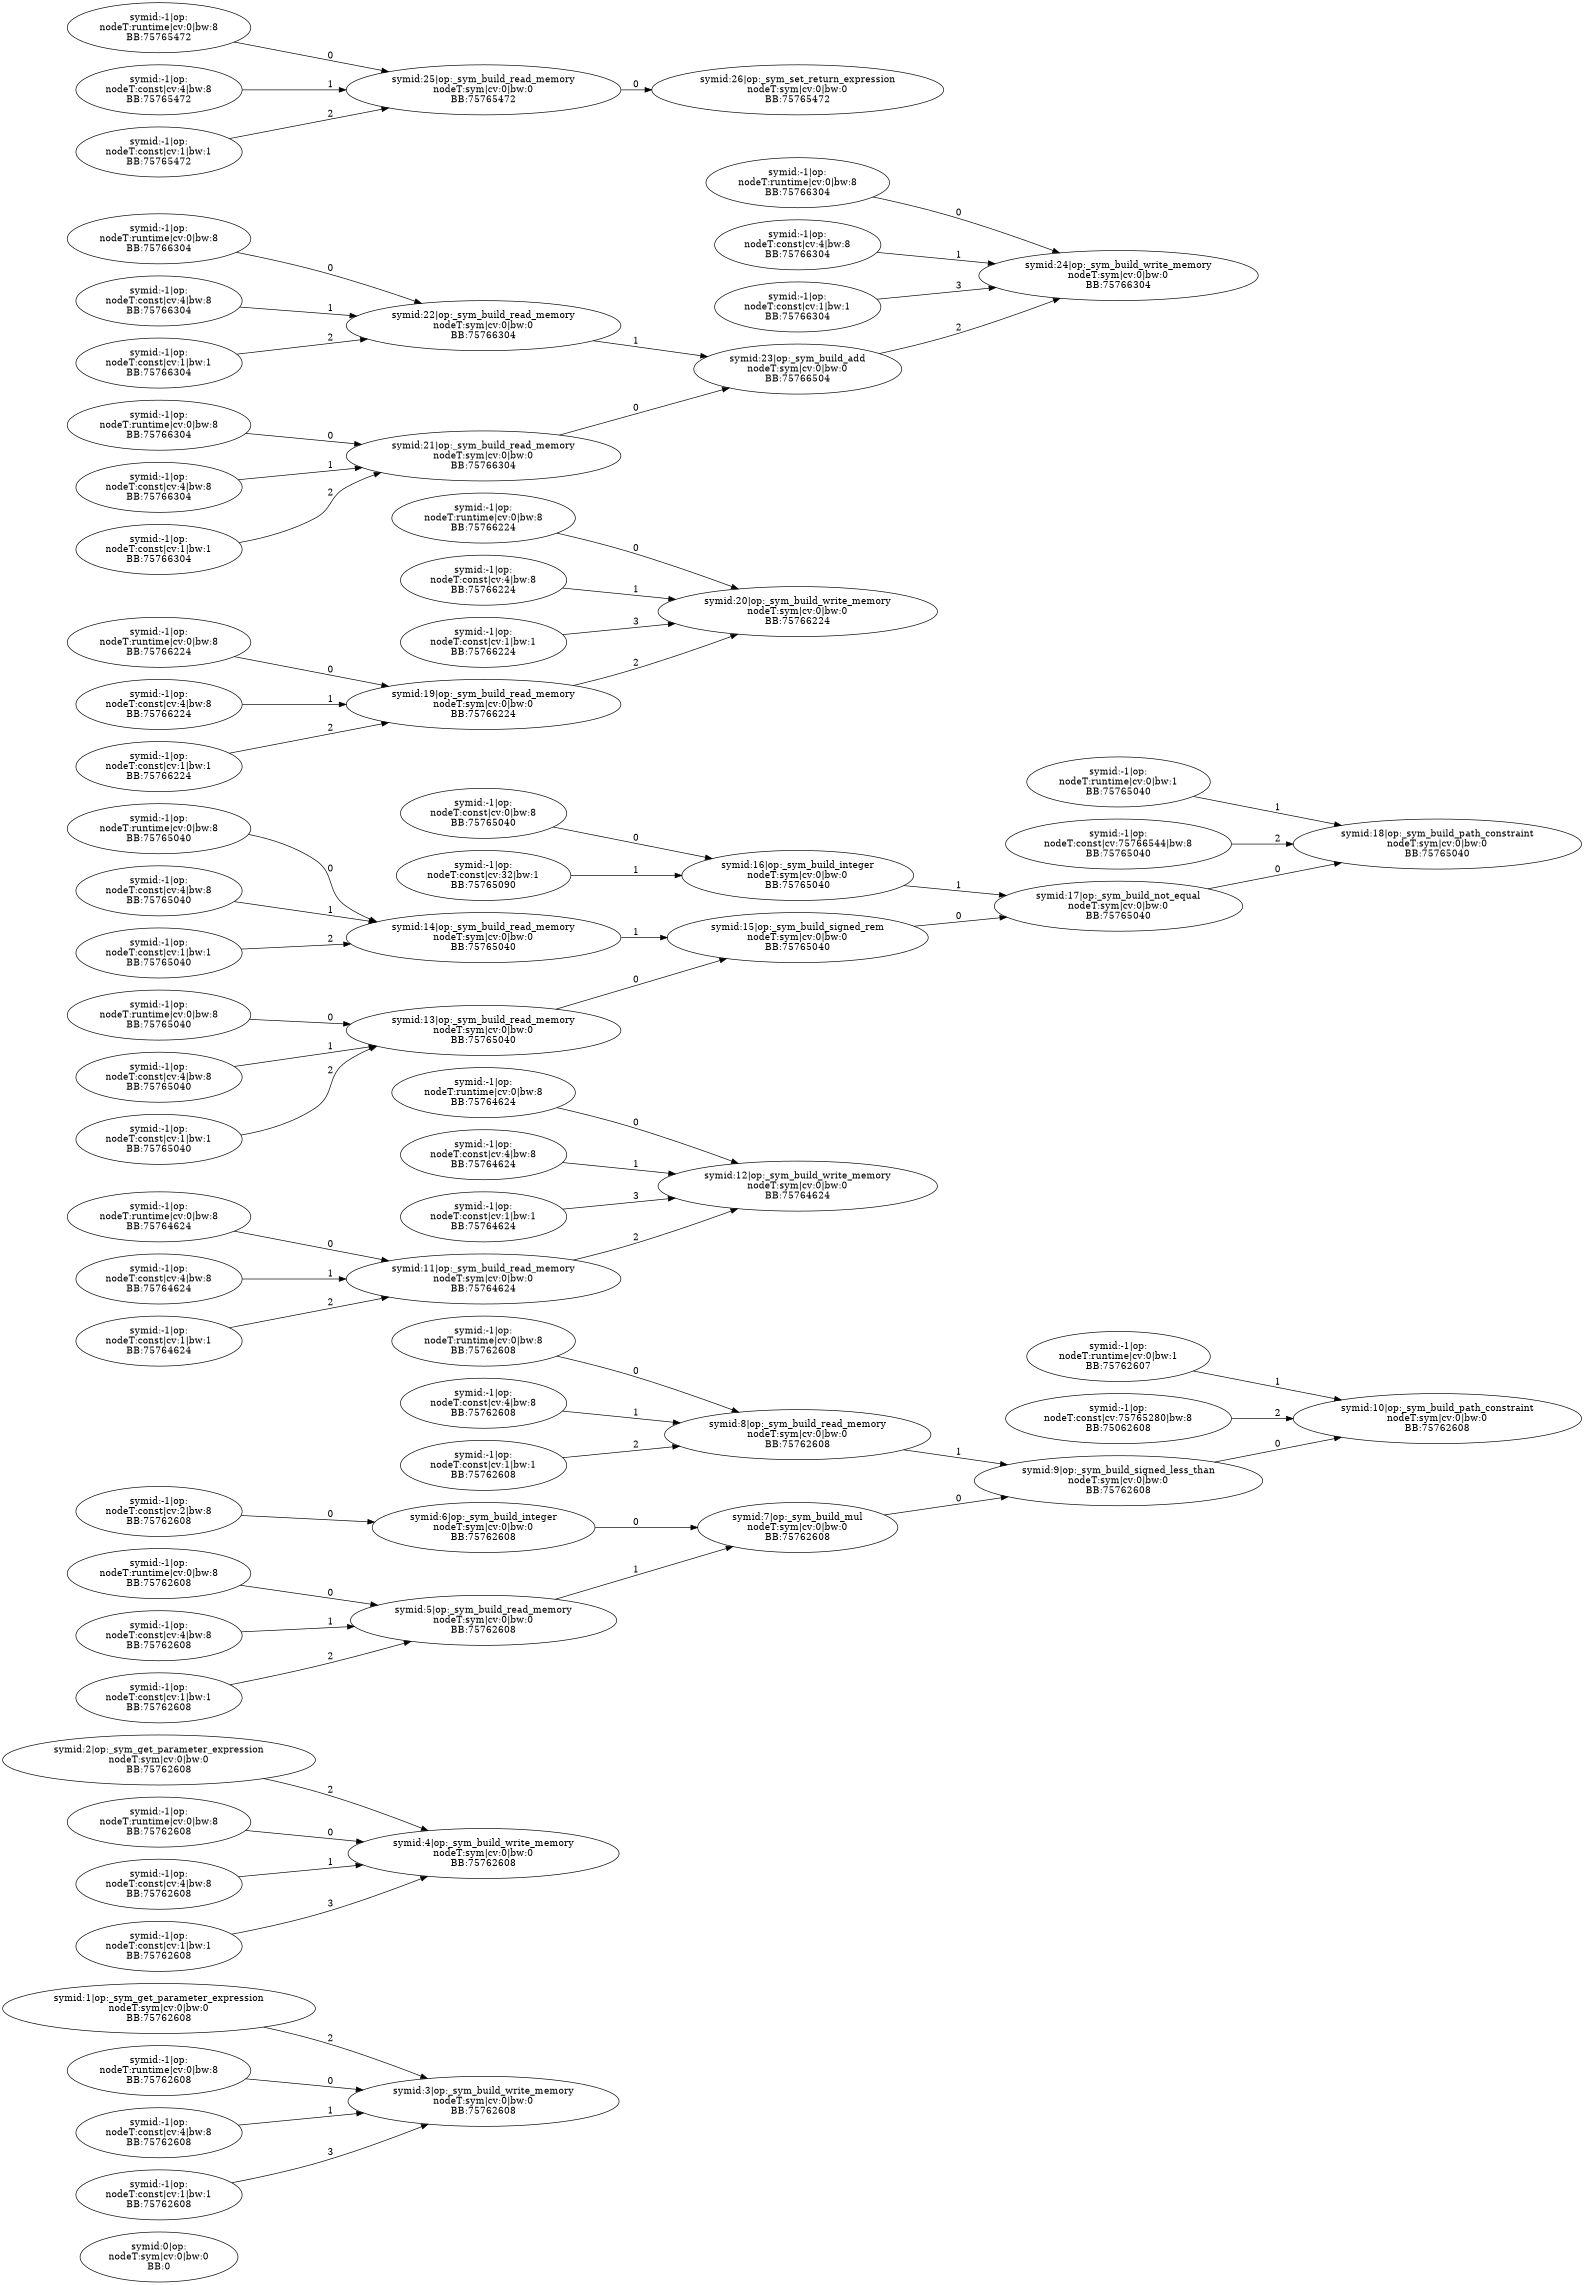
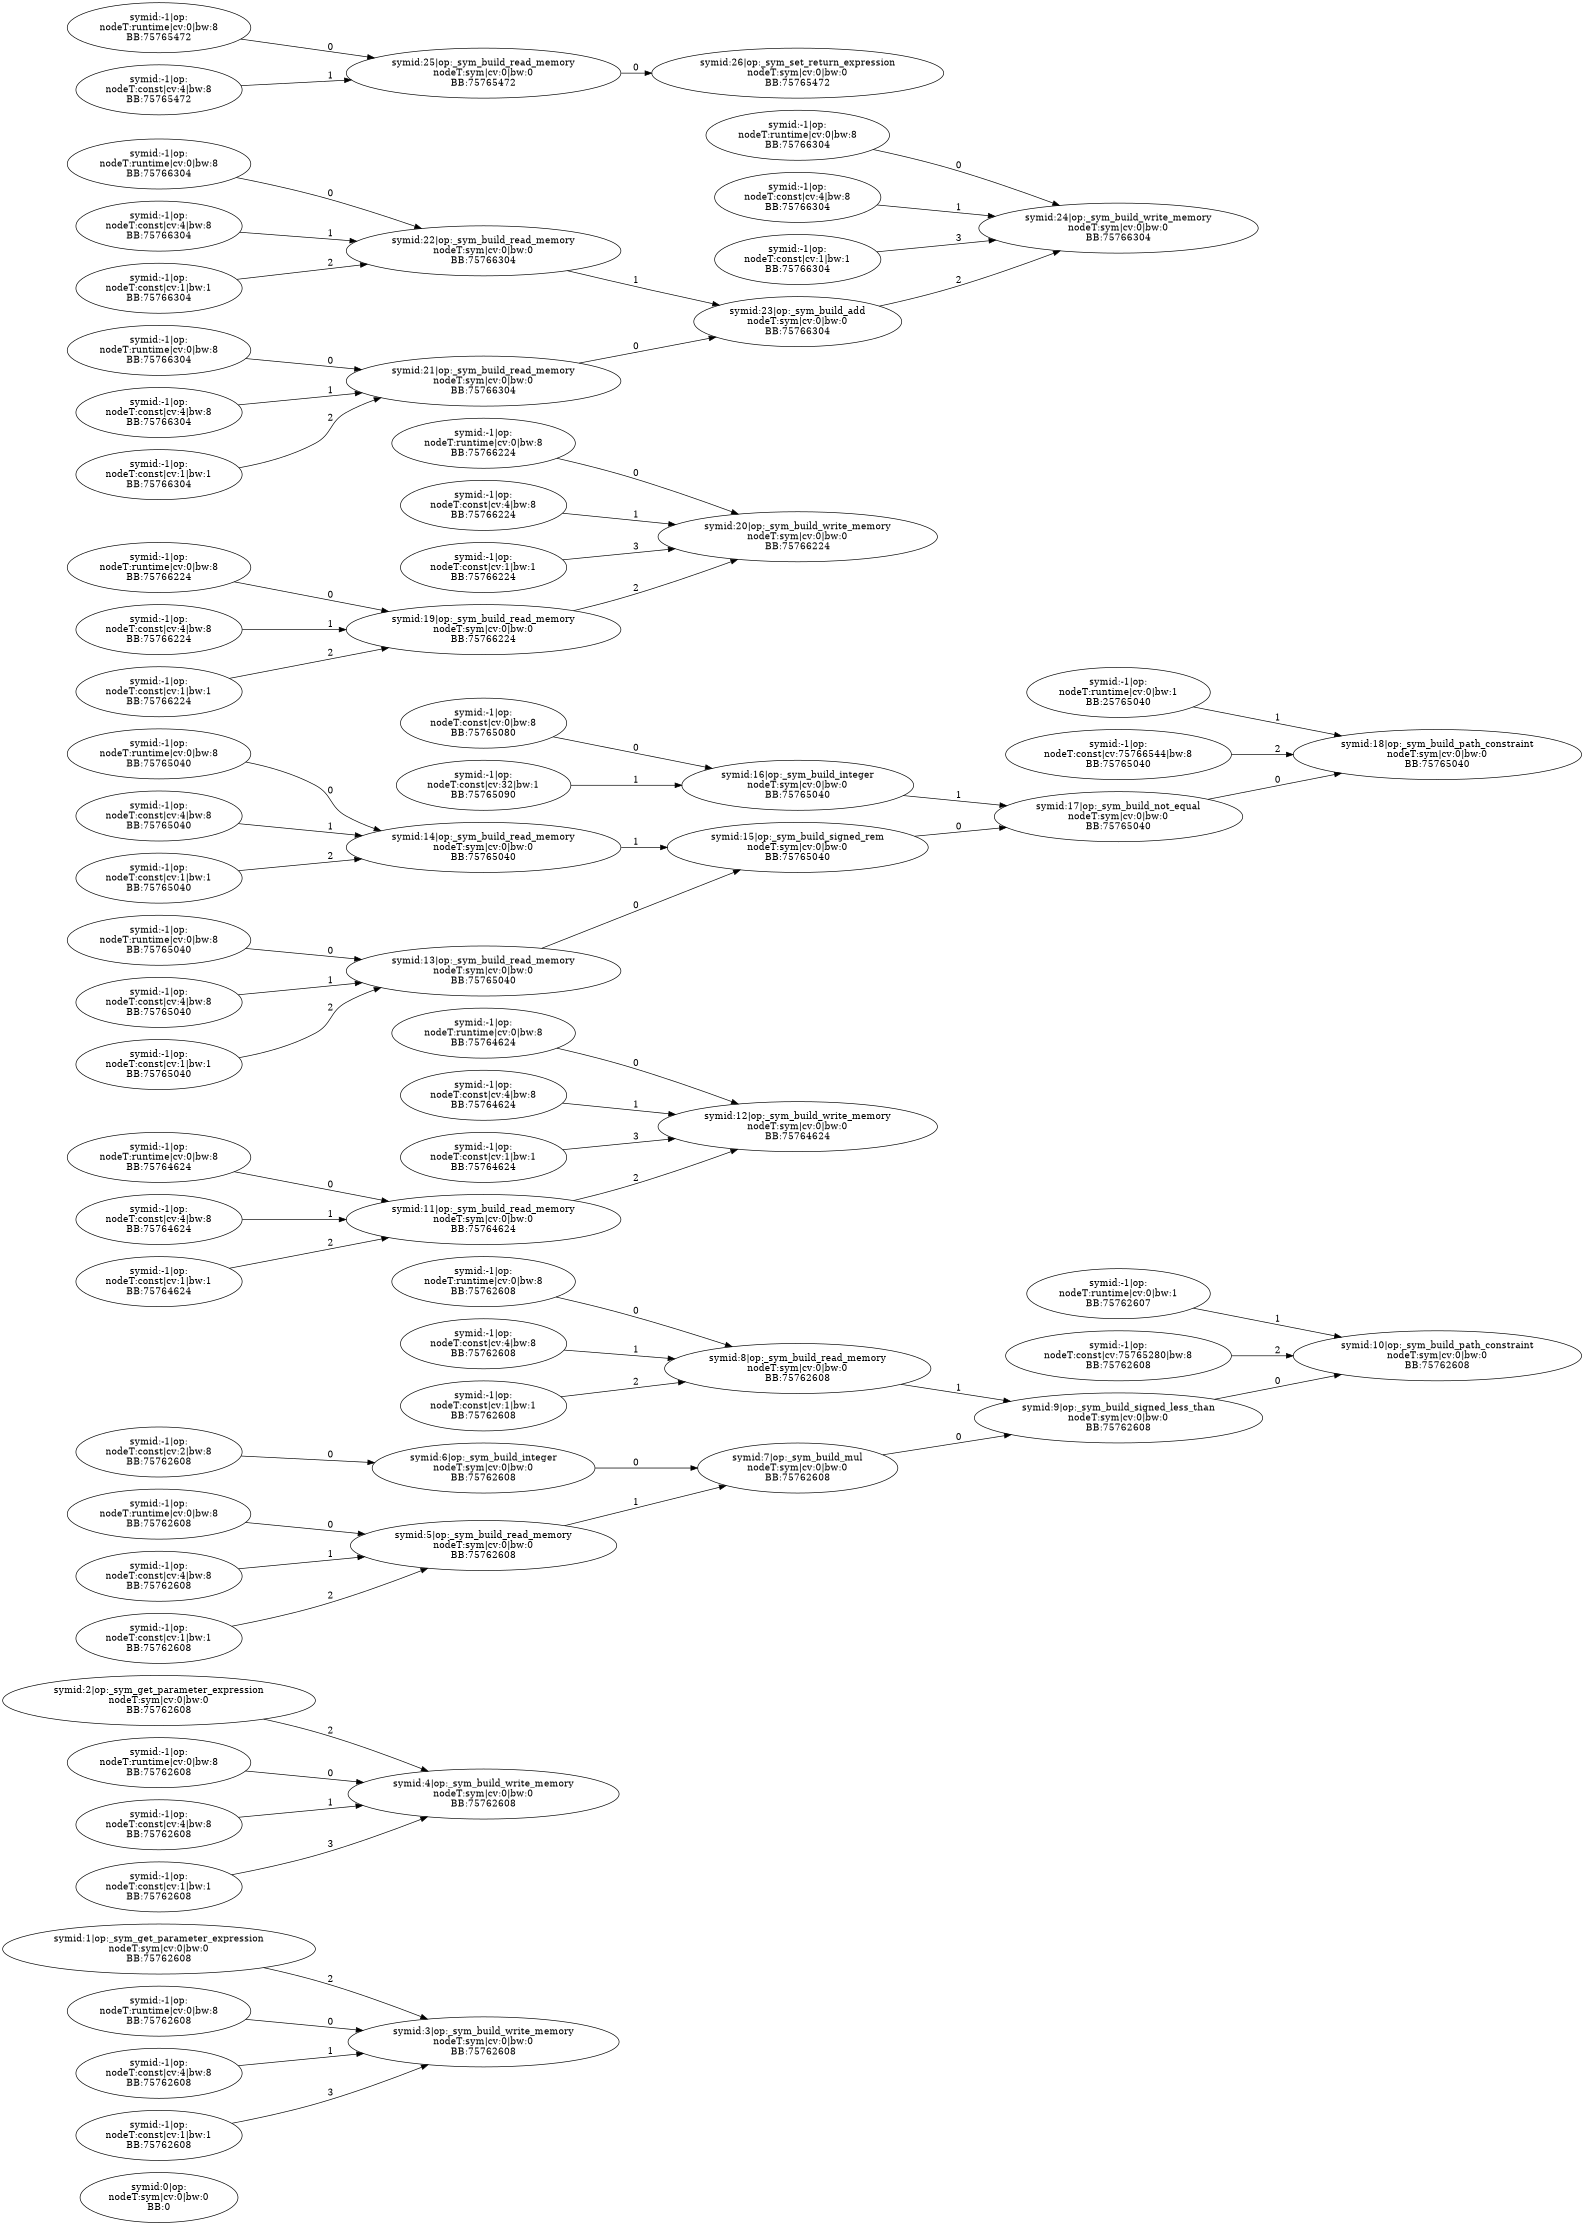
  digraph {
    rankdir=LR
    n1 [label="symid:0|op:\nnodeT:sym|cv:0|bw:0\nBB:0\n"]
    n2 [label="symid:1|op:_sym_get_parameter_expression\nnodeT:sym|cv:0|bw:0\nBB:75762608\n"]
    n3 [label="symid:3|op:_sym_build_write_memory\nnodeT:sym|cv:0|bw:0\nBB:75762608\n"]
    n4 [label="symid:2|op:_sym_get_parameter_expression\nnodeT:sym|cv:0|bw:0\nBB:75762608\n"]
    n5 [label="symid:4|op:_sym_build_write_memory\nnodeT:sym|cv:0|bw:0\nBB:75762608\n"]
    n6 [label="symid:-1|op:\nnodeT:runtime|cv:0|bw:8\nBB:75762608\n"]
    n7 [label="symid:-1|op:\nnodeT:const|cv:4|bw:8\nBB:75762608\n"]
    n8 [label="symid:-1|op:\nnodeT:const|cv:1|bw:1\nBB:75762608\n"]
    n9 [label="symid:-1|op:\nnodeT:runtime|cv:0|bw:8\nBB:75762608\n"]
    n10 [label="symid:-1|op:\nnodeT:const|cv:4|bw:8\nBB:75762608\n"]
    n11 [label="symid:-1|op:\nnodeT:const|cv:1|bw:1\nBB:75762608\n"]
    n12 [label="symid:5|op:_sym_build_read_memory\nnodeT:sym|cv:0|bw:0\nBB:75762608\n"]
    n13 [label="symid:7|op:_sym_build_mul\nnodeT:sym|cv:0|bw:0\nBB:75762608\n"]
    n14 [label="symid:9|op:_sym_build_signed_less_than\nnodeT:sym|cv:0|bw:0\nBB:75762608\n"]
    n15 [label="symid:-1|op:\nnodeT:runtime|cv:0|bw:8\nBB:75762608\n"]
    n16 [label="symid:-1|op:\nnodeT:const|cv:4|bw:8\nBB:75762608\n"]
    n17 [label="symid:-1|op:\nnodeT:const|cv:1|bw:1\nBB:75762608\n"]
    n18 [label="symid:6|op:_sym_build_integer\nnodeT:sym|cv:0|bw:0\nBB:75762608\n"]
    n19 [label="symid:-1|op:\nnodeT:const|cv:2|bw:8\nBB:75762608\n"]
    n20 [label="symid:10|op:_sym_build_path_constraint\nnodeT:sym|cv:0|bw:0\nBB:75762608\n"]
    n21 [label="symid:8|op:_sym_build_read_memory\nnodeT:sym|cv:0|bw:0\nBB:75762608\n"]
    n22 [label="symid:-1|op:\nnodeT:runtime|cv:0|bw:8\nBB:75762608\n"]
    n23 [label="symid:-1|op:\nnodeT:const|cv:4|bw:8\nBB:75762608\n"]
    n24 [label="symid:-1|op:\nnodeT:const|cv:1|bw:1\nBB:75762608\n"]
    n25 [label="symid:-1|op:\nnodeT:runtime|cv:0|bw:1\nBB:75762607\n"]
-   n26 [label="symid:-1|op:\nnodeT:const|cv:75765280|bw:8\nBB:75062608\n"]
+   n26 [label="symid:-1|op:\nnodeT:const|cv:75765280|bw:8\nBB:75762608\n"]
    n27 [label="symid:11|op:_sym_build_read_memory\nnodeT:sym|cv:0|bw:0\nBB:75764624\n"]
    n28 [label="symid:12|op:_sym_build_write_memory\nnodeT:sym|cv:0|bw:0\nBB:75764624\n"]
    n29 [label="symid:-1|op:\nnodeT:runtime|cv:0|bw:8\nBB:75764624\n"]
    n30 [label="symid:-1|op:\nnodeT:const|cv:4|bw:8\nBB:75764624\n"]
    n31 [label="symid:-1|op:\nnodeT:const|cv:1|bw:1\nBB:75764624\n"]
    n32 [label="symid:-1|op:\nnodeT:runtime|cv:0|bw:8\nBB:75764624\n"]
    n33 [label="symid:-1|op:\nnodeT:const|cv:4|bw:8\nBB:75764624\n"]
    n34 [label="symid:-1|op:\nnodeT:const|cv:1|bw:1\nBB:75764624\n"]
    n35 [label="symid:13|op:_sym_build_read_memory\nnodeT:sym|cv:0|bw:0\nBB:75765040\n"]
    n36 [label="symid:15|op:_sym_build_signed_rem\nnodeT:sym|cv:0|bw:0\nBB:75765040\n"]
    n37 [label="symid:17|op:_sym_build_not_equal\nnodeT:sym|cv:0|bw:0\nBB:75765040\n"]
    n38 [label="symid:-1|op:\nnodeT:runtime|cv:0|bw:8\nBB:75765040\n"]
    n39 [label="symid:-1|op:\nnodeT:const|cv:4|bw:8\nBB:75765040\n"]
    n40 [label="symid:-1|op:\nnodeT:const|cv:1|bw:1\nBB:75765040\n"]
    n41 [label="symid:14|op:_sym_build_read_memory\nnodeT:sym|cv:0|bw:0\nBB:75765040\n"]
    n42 [label="symid:-1|op:\nnodeT:runtime|cv:0|bw:8\nBB:75765040\n"]
    n43 [label="symid:-1|op:\nnodeT:const|cv:4|bw:8\nBB:75765040\n"]
    n44 [label="symid:-1|op:\nnodeT:const|cv:1|bw:1\nBB:75765040\n"]
    n45 [label="symid:18|op:_sym_build_path_constraint\nnodeT:sym|cv:0|bw:0\nBB:75765040\n"]
    n46 [label="symid:16|op:_sym_build_integer\nnodeT:sym|cv:0|bw:0\nBB:75765040\n"]
-   n47 [label="symid:-1|op:\nnodeT:const|cv:0|bw:8\nBB:75765040\n"]
+   n47 [label="symid:-1|op:\nnodeT:const|cv:0|bw:8\nBB:75765080\n"]
    n48 [label="symid:-1|op:\nnodeT:const|cv:32|bw:1\nBB:75765090\n"]
-   n49 [label="symid:-1|op:\nnodeT:runtime|cv:0|bw:1\nBB:75765040\n"]
+   n49 [label="symid:-1|op:\nnodeT:runtime|cv:0|bw:1\nBB:25765040\n"]
    n50 [label="symid:-1|op:\nnodeT:const|cv:75766544|bw:8\nBB:75765040\n"]
    n51 [label="symid:19|op:_sym_build_read_memory\nnodeT:sym|cv:0|bw:0\nBB:75766224\n"]
    n52 [label="symid:20|op:_sym_build_write_memory\nnodeT:sym|cv:0|bw:0\nBB:75766224\n"]
    n53 [label="symid:-1|op:\nnodeT:runtime|cv:0|bw:8\nBB:75766224\n"]
    n54 [label="symid:-1|op:\nnodeT:const|cv:4|bw:8\nBB:75766224\n"]
    n55 [label="symid:-1|op:\nnodeT:const|cv:1|bw:1\nBB:75766224\n"]
    n56 [label="symid:-1|op:\nnodeT:runtime|cv:0|bw:8\nBB:75766224\n"]
    n57 [label="symid:-1|op:\nnodeT:const|cv:4|bw:8\nBB:75766224\n"]
    n58 [label="symid:-1|op:\nnodeT:const|cv:1|bw:1\nBB:75766224\n"]
    n59 [label="symid:21|op:_sym_build_read_memory\nnodeT:sym|cv:0|bw:0\nBB:75766304\n"]
-   n60 [label="symid:23|op:_sym_build_add\nnodeT:sym|cv:0|bw:0\nBB:75766504\n"]
+   n60 [label="symid:23|op:_sym_build_add\nnodeT:sym|cv:0|bw:0\nBB:75766304\n"]
    n61 [label="symid:24|op:_sym_build_write_memory\nnodeT:sym|cv:0|bw:0\nBB:75766304\n"]
    n62 [label="symid:-1|op:\nnodeT:runtime|cv:0|bw:8\nBB:75766304\n"]
    n63 [label="symid:-1|op:\nnodeT:const|cv:4|bw:8\nBB:75766304\n"]
    n64 [label="symid:-1|op:\nnodeT:const|cv:1|bw:1\nBB:75766304\n"]
    n65 [label="symid:22|op:_sym_build_read_memory\nnodeT:sym|cv:0|bw:0\nBB:75766304\n"]
    n66 [label="symid:-1|op:\nnodeT:runtime|cv:0|bw:8\nBB:75766304\n"]
    n67 [label="symid:-1|op:\nnodeT:const|cv:4|bw:8\nBB:75766304\n"]
    n68 [label="symid:-1|op:\nnodeT:const|cv:1|bw:1\nBB:75766304\n"]
    n69 [label="symid:-1|op:\nnodeT:runtime|cv:0|bw:8\nBB:75766304\n"]
    n70 [label="symid:-1|op:\nnodeT:const|cv:4|bw:8\nBB:75766304\n"]
    n71 [label="symid:-1|op:\nnodeT:const|cv:1|bw:1\nBB:75766304\n"]
    n72 [label="symid:25|op:_sym_build_read_memory\nnodeT:sym|cv:0|bw:0\nBB:75765472\n"]
    n73 [label="symid:26|op:_sym_set_return_expression\nnodeT:sym|cv:0|bw:0\nBB:75765472\n"]
    n74 [label="symid:-1|op:\nnodeT:runtime|cv:0|bw:8\nBB:75765472\n"]
    n75 [label="symid:-1|op:\nnodeT:const|cv:4|bw:8\nBB:75765472\n"]
-   n76 [label="symid:-1|op:\nnodeT:const|cv:1|bw:1\nBB:75765472\n"]
    n2 -> n3 [label=2]
    n4 -> n5 [label=2]
    n6 -> n3 [label=0]
    n7 -> n3 [label=1]
    n8 -> n3 [label=3]
    n9 -> n5 [label=0]
    n10 -> n5 [label=1]
    n11 -> n5 [label=3]
    n12 -> n13 [label=1]
    n13 -> n14 [label=0]
    n14 -> n20 [label=0]
    n15 -> n12 [label=0]
    n16 -> n12 [label=1]
    n17 -> n12 [label=2]
    n18 -> n13 [label=0]
    n19 -> n18 [label=0]
    n21 -> n14 [label=1]
    n22 -> n21 [label=0]
    n23 -> n21 [label=1]
    n24 -> n21 [label=2]
    n25 -> n20 [label=1]
    n26 -> n20 [label=2]
    n27 -> n28 [label=2]
    n29 -> n27 [label=0]
    n30 -> n27 [label=1]
    n31 -> n27 [label=2]
    n32 -> n28 [label=0]
    n33 -> n28 [label=1]
    n34 -> n28 [label=3]
    n35 -> n36 [label=0]
    n36 -> n37 [label=0]
    n37 -> n45 [label=0]
    n38 -> n35 [label=0]
    n39 -> n35 [label=1]
    n40 -> n35 [label=2]
    n41 -> n36 [label=1]
    n42 -> n41 [label=0]
    n43 -> n41 [label=1]
    n44 -> n41 [label=2]
    n46 -> n37 [label=1]
    n47 -> n46 [label=0]
    n48 -> n46 [label=1]
    n49 -> n45 [label=1]
    n50 -> n45 [label=2]
    n51 -> n52 [label=2]
    n53 -> n51 [label=0]
    n54 -> n51 [label=1]
    n55 -> n51 [label=2]
    n56 -> n52 [label=0]
    n57 -> n52 [label=1]
    n58 -> n52 [label=3]
    n59 -> n60 [label=0]
    n60 -> n61 [label=2]
    n62 -> n59 [label=0]
    n63 -> n59 [label=1]
    n64 -> n59 [label=2]
    n65 -> n60 [label=1]
    n66 -> n65 [label=0]
    n67 -> n65 [label=1]
    n68 -> n65 [label=2]
    n69 -> n61 [label=0]
    n70 -> n61 [label=1]
    n71 -> n61 [label=3]
    n72 -> n73 [label=0]
    n74 -> n72 [label=0]
    n75 -> n72 [label=1]
-   n76 -> n72 [label=2]
  }
